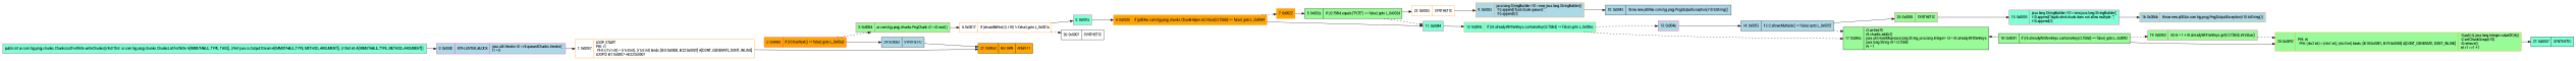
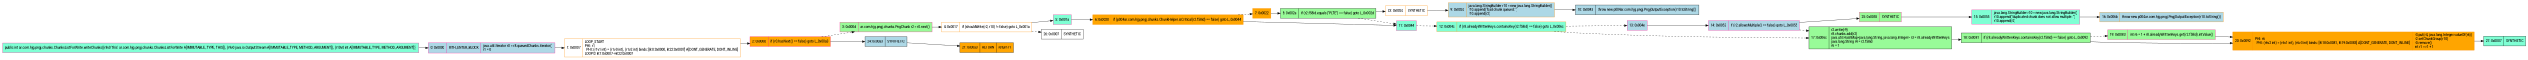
  digraph {
    fontname="Roboto Condensed"
    rankdir=LR
    node [color=deeppink fillcolor=lightblue fontname="Roboto Condensed" shape=record style=filled]
    edge [fontname="Roboto Condensed"]
    n1 [label="{0\:\ 0x0000|MTH_ENTER_BLOCK\l|java.util.Iterator r0 = r8.queuedChunks.iterator()\lr1 = 0\l}"]
    n2 [color=darkorange fillcolor=white label="{1\:\ 0x0007|LOOP_START\lPHI: r1 \l  PHI: (r1v1 int) = (r1v0 int), (r1v2 int) binds: [B:0:0x0000, B:22:0x0007] A[DONT_GENERATE, DONT_INLINE]\lLOOP:0: B:1:0x0007\-\>B:22:0x0007\l}"]
    n3 [fillcolor=orange label="{2\:\ 0x000b|if (r0.hasNext() == false) goto L_0x00a3\l}"]
    n4 [fillcolor=palegreen label="{3\:\ 0x000d|ar.com.hjg.pngj.chunks.PngChunk r2 = r0.next()\l}"]
    n5 [color=black label="{24\:\ 0x00a3|SYNTHETIC\l}"]
    n6 [color=darkorange fillcolor=white label="{4\:\ 0x0017|if (shouldWrite(r2, r10) != false) goto L_0x001a\l}"]
    n7 [color=black fillcolor=orange label="{21\:\ 0x00a3|RETURN\l|return r1\l}"]
    n8 [fillcolor=aquamarine label="{5\:\ 0x001a}"]
    n9 [color=black fillcolor=white label="{26\:\ 0x0007|SYNTHETIC\l}"]
    n10 [color=darkorange fillcolor=orange label="{6\:\ 0x0020|if (p004ar.com.hjg.pngj.chunks.ChunkHelper.isCritical(r2.f58id) == false) goto L_0x0044\l}"]
    n11 [color=darkorange fillcolor=orange label="{7\:\ 0x0022}"]
    n12 [fillcolor=aquamarine label="{11\:\ 0x0044}"]
    n13 [color=black fillcolor=palegreen label="{8\:\ 0x002a|if (r2.f58id.equals(\"PLTE\") == false) goto L_0x002d\l}"]
    n14 [color=darkorange fillcolor=aquamarine label="{12\:\ 0x004c|if (r8.alreadyWrittenKeys.containsKey(r2.f58id) == false) goto L_0x006c\l}"]
    n15 [color=darkorange fillcolor=white label="{23\:\ 0x002d|SYNTHETIC\l}"]
    n16 [color=darkorange label="{9\:\ 0x002d|java.lang.StringBuilder r10 = new java.lang.StringBuilder()\lr10.append(\"bad chunk queued: \")\lr10.append(r2)\l}"]
    n17 [color=black label="{10\:\ 0x0043|throw new p004ar.com.hjg.pngj.PngjOutputException(r10.toString())\l}"]
    n18 [label="{13\:\ 0x004e}"]
    n19 [color=black fillcolor=palegreen label="{17\:\ 0x006c|r2.write(r9)\lr8.chunks.add(r2)\ljava.util.HashMap\<java.lang.String, java.lang.Integer\> r3 = r8.alreadyWrittenKeys\ljava.lang.String r4 = r2.f58id\lr6 = 1\l}"]
-   n20 [color=black label="{14\:\ 0x0052|if (r2.allowsMultiple() == false) goto L_0x0055\l}"]
+   n20 [label="{14\:\ 0x0052|if (r2.allowsMultiple() == false) goto L_0x0055\l}"]
    n21 [color=black fillcolor=palegreen label="{18\:\ 0x0081|if (r8.alreadyWrittenKeys.containsKey(r2.f58id) == false) goto L_0x0092\l}"]
    n22 [fillcolor=palegreen label="{25\:\ 0x0055|SYNTHETIC\l}"]
    n23 [fillcolor=aquamarine label="{15\:\ 0x0055|java.lang.StringBuilder r10 = new java.lang.StringBuilder()\lr10.append(\"duplicated chunk does not allow multiple: \")\lr10.append(r2)\l}"]
    n24 [color=darkorange label="{16\:\ 0x006b|throw new p004ar.com.hjg.pngj.PngjOutputException(r10.toString())\l}"]
    n25 [fillcolor=palegreen label="{19\:\ 0x0083|int r6 = 1 + r8.alreadyWrittenKeys.get(r2.f58id).intValue()\l}"]
-   n26 [color=darkorange fillcolor=palegreen label="{20\:\ 0x0092|PHI: r6 \l  PHI: (r6v2 int) = (r6v1 int), (r6v3 int) binds: [B:18:0x0081, B:19:0x0083] A[DONT_GENERATE, DONT_INLINE]\l|r3.put(r4, java.lang.Integer.valueOf(r6))\lr2.setChunkGroup(r10)\lr0.remove()\lint r1 = r1 + 1\l}"]
+   n26 [color=darkorange fillcolor=orange label="{20\:\ 0x0092|PHI: r6 \l  PHI: (r6v2 int) = (r6v1 int), (r6v3 int) binds: [B:18:0x0081, B:19:0x0083] A[DONT_GENERATE, DONT_INLINE]\l|r3.put(r4, java.lang.Integer.valueOf(r6))\lr2.setChunkGroup(r10)\lr0.remove()\lint r1 = r1 + 1\l}"]
    n27 [color=black fillcolor=aquamarine label="{27\:\ 0x0007|SYNTHETIC\l}"]
    n28 [fillcolor=aquamarine label="{public int ar.com.hjg.pngj.chunks.ChunksListForWrite.writeChunks((r8v0 'this' ar.com.hjg.pngj.chunks.ChunksListForWrite A[IMMUTABLE_TYPE, THIS]), (r9v0 java.io.OutputStream A[IMMUTABLE_TYPE, METHOD_ARGUMENT]), (r10v0 int A[IMMUTABLE_TYPE, METHOD_ARGUMENT])) }"]
    n1 -> n2
-   n2 -> n7
+   n2 -> n3
    n3 -> n4 [style=dashed]
    n3 -> n5
    n4 -> n6
    n5 -> n7
    n6 -> n8
    n6 -> n9 [style=dashed]
    n8 -> n10
    n10 -> n11 [style=dashed]
    n10 -> n12
    n11 -> n13
-   n12 -> n14
+   n12 -> n14 [style=dashed]
    n13 -> n12 [style=dashed]
    n13 -> n15
    n14 -> n18 [style=dashed]
    n14 -> n19 [style=dashed]
    n15 -> n16
    n16 -> n17
    n18 -> n20
-   n21 -> n19
+   n19 -> n21
    n20 -> n19 [style=dashed]
    n20 -> n22
    n21 -> n25 [style=dashed]
    n21 -> n26
    n22 -> n23
    n23 -> n24
-   n25 -> n26 [style=dashed]
+   n25 -> n26
    n26 -> n27
    n28 -> n1
  }
